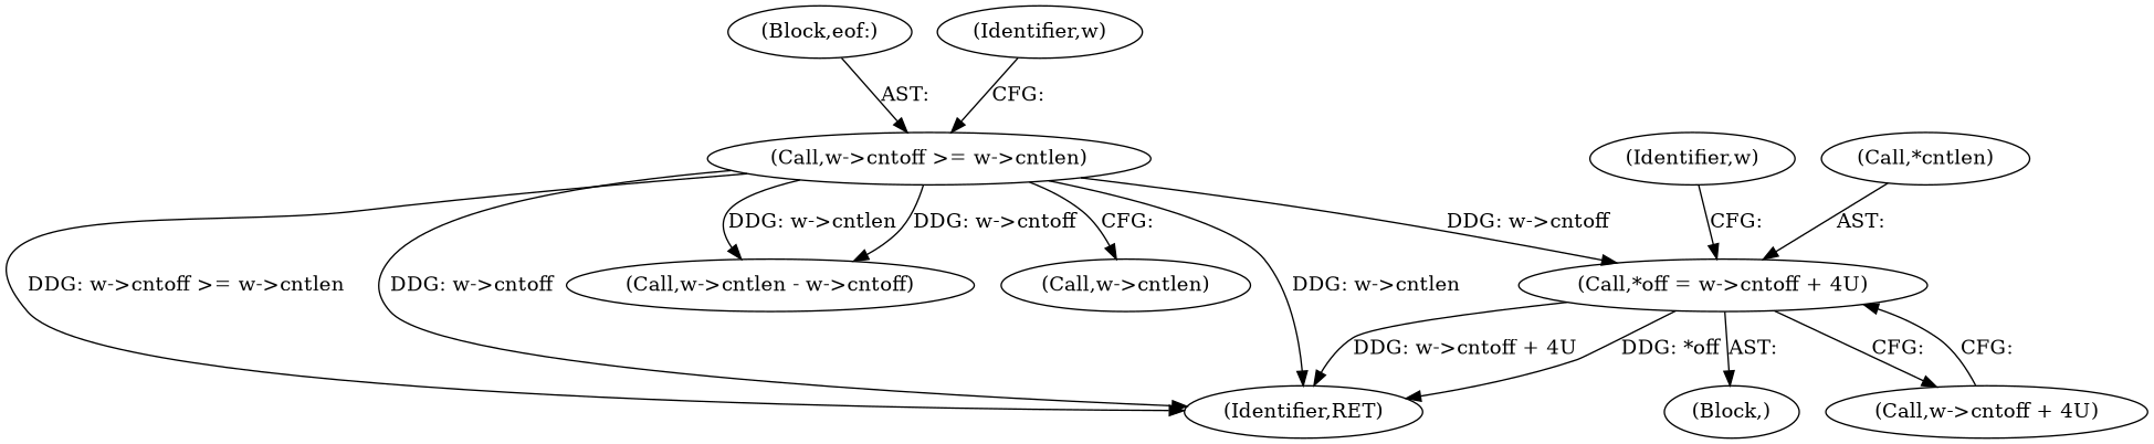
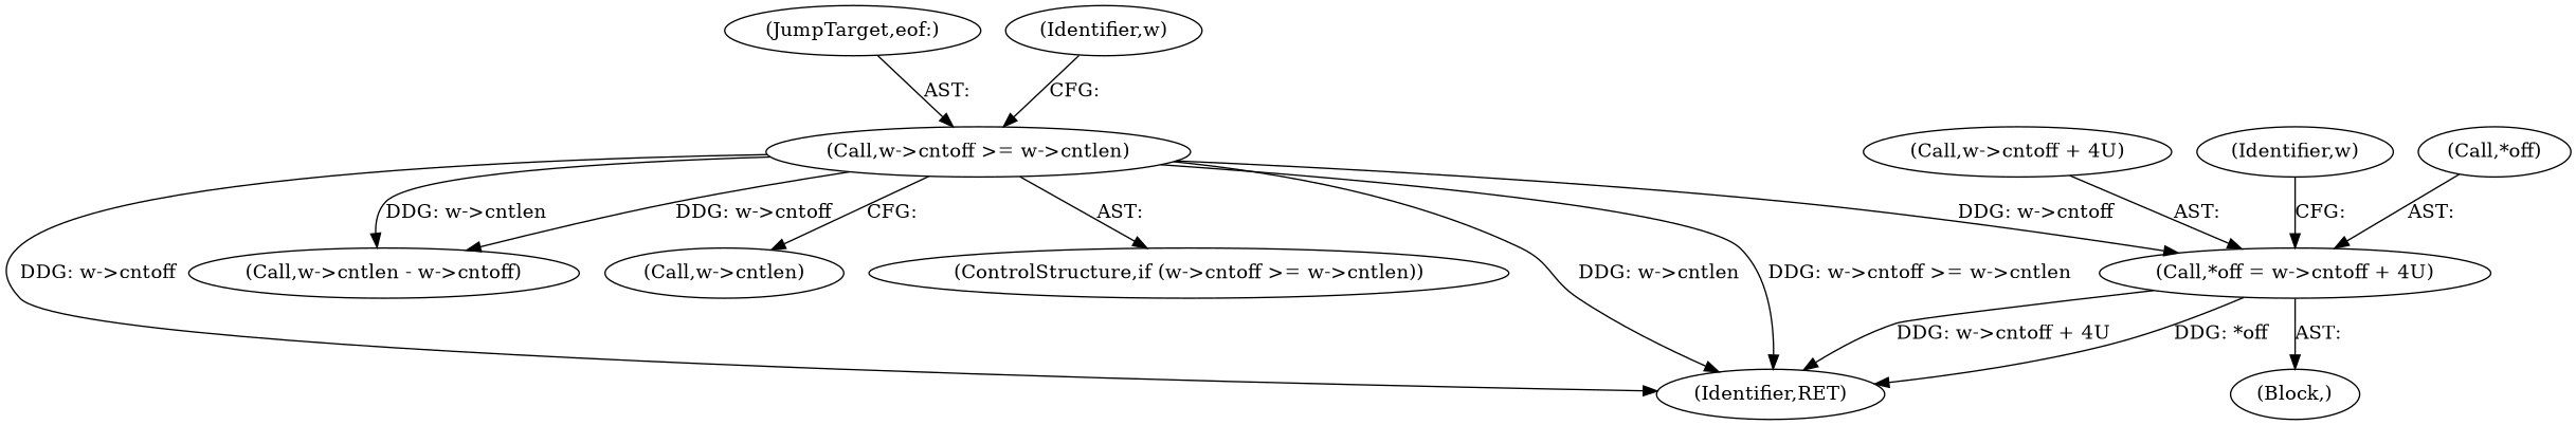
  digraph {
    n1 [label="(Call,*off = w->cntoff + 4U)"]
    n2 [label="(Identifier,RET)"]
    n3 [label="(Block,)"]
    n4 [label="(Call,w->cntoff + 4U)"]
    n5 [label="(Call,w->cntoff >= w->cntlen)"]
    n6 [label="(Call,w->cntlen - w->cntoff)"]
    n7 [label="(Call,w->cntlen)"]
+   n8 [label="(ControlStructure,if (w->cntoff >= w->cntlen))"]
    n9 [label="(Identifier,w)"]
-   n10 [label="(Call,*cntlen)"]
-   n11 [label="(Block,eof:)"]
+   n10 [label="(Call,*off)"]
+   n11 [label="(JumpTarget,eof:)"]
    n12 [label="(Identifier,w)"]
    n1 -> n2 [label="DDG: w->cntoff + 4U"]
    n1 -> n2 [label="DDG: *off"]
    n1 -> n3 [label="AST: "]
-   n1 -> n4 [label="CFG: "]
-   n4 -> n1 [label="CFG: "]
+   n4 -> n1 [label="AST: "]
    n5 -> n1 [label="DDG: w->cntoff"]
    n5 -> n2 [label="DDG: w->cntlen"]
    n5 -> n2 [label="DDG: w->cntoff >= w->cntlen"]
    n5 -> n2 [label="DDG: w->cntoff"]
    n5 -> n6 [label="DDG: w->cntlen"]
    n5 -> n6 [label="DDG: w->cntoff"]
    n5 -> n7 [label="CFG: "]
+   n5 -> n8 [label="AST: "]
    n9 -> n1 [label="CFG: "]
    n10 -> n1 [label="AST: "]
    n11 -> n5 [label="AST: "]
    n12 -> n5 [label="CFG: "]
  }
